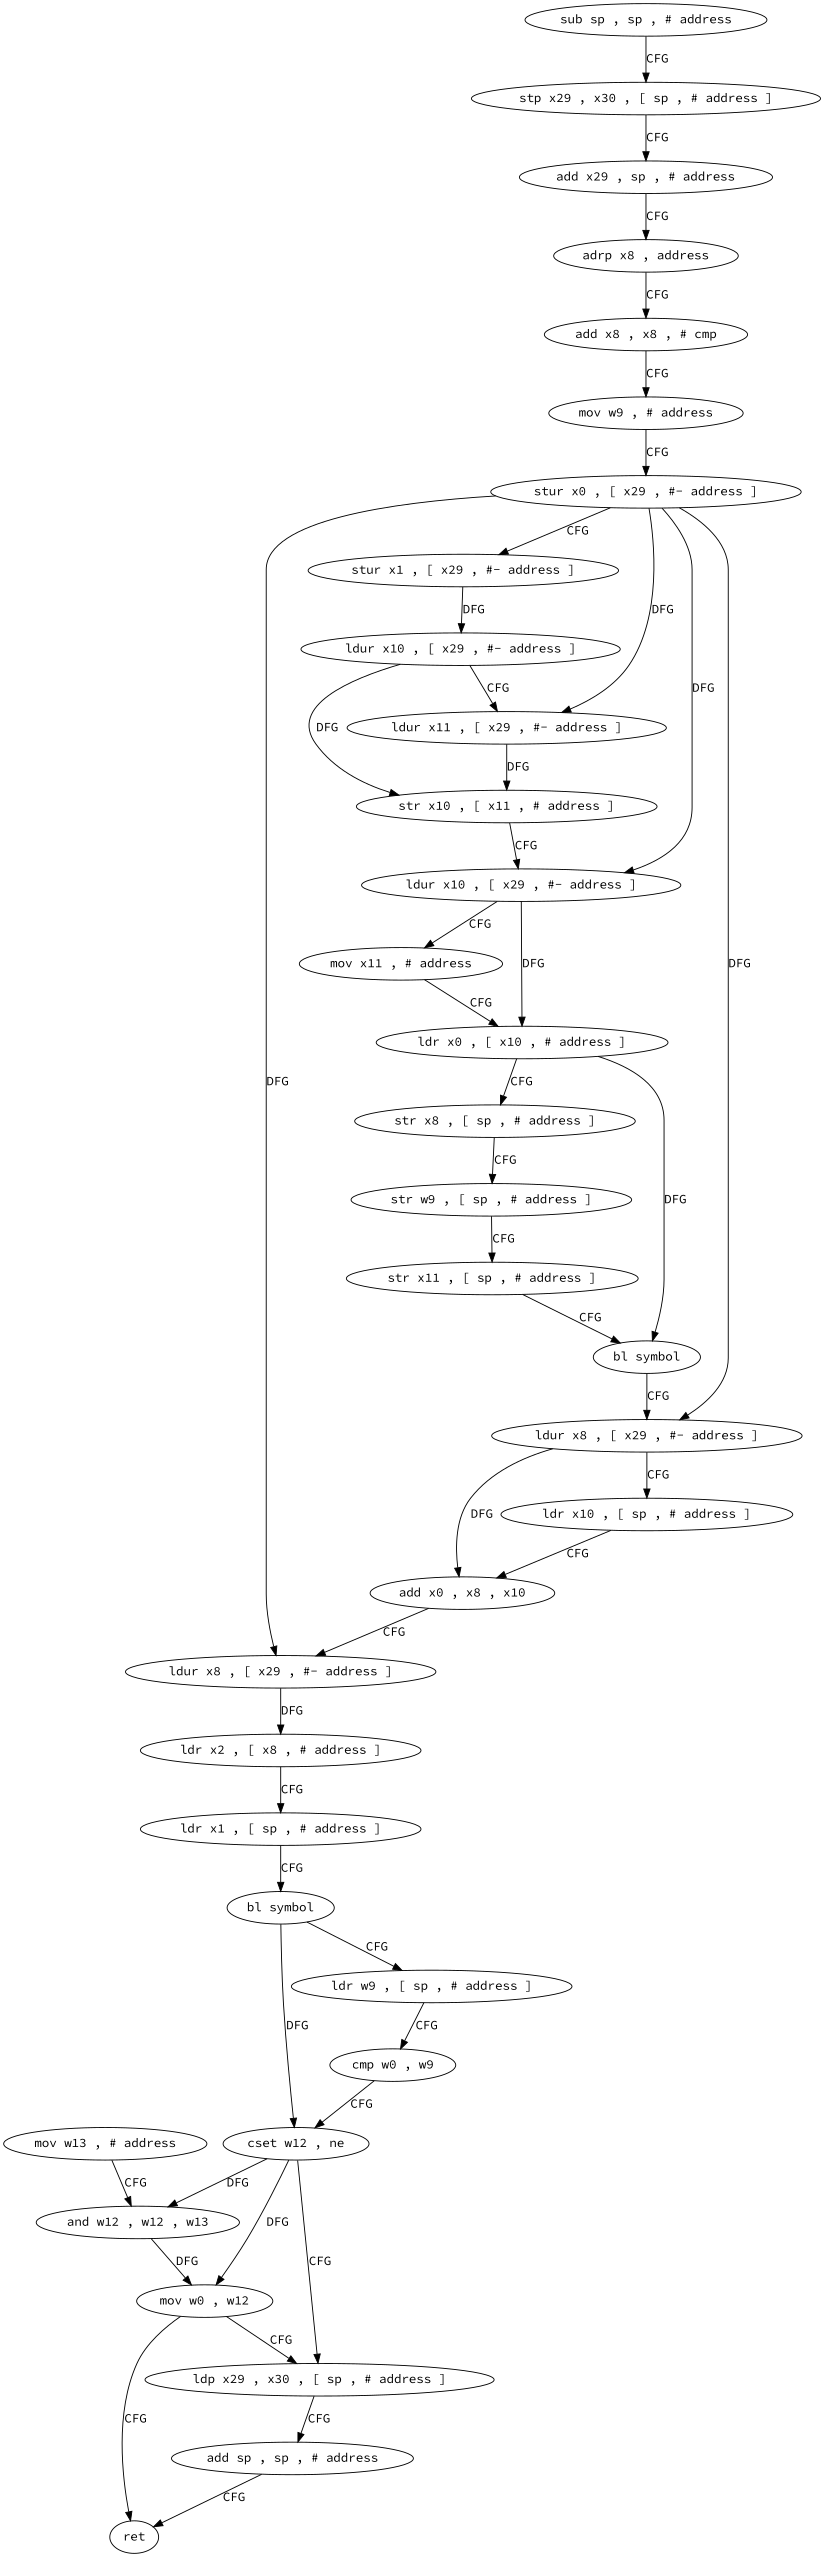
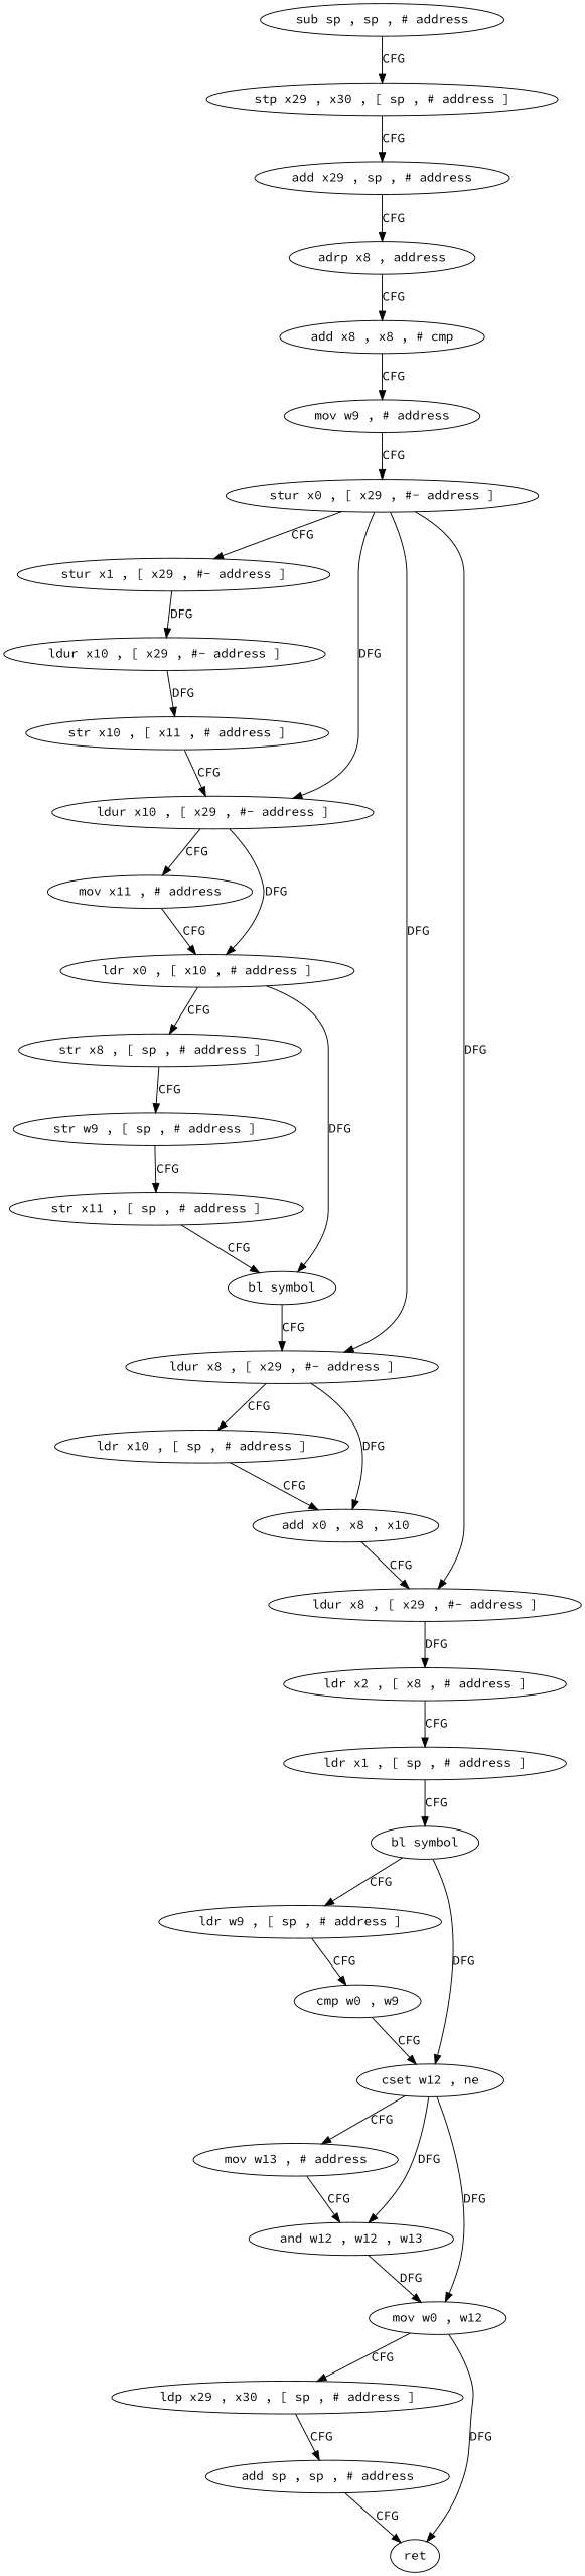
  digraph {
    fontname="Source Code Pro"
    node [fontname="Source Code Pro"]
    edge [fontname="Source Code Pro"]
    n1 [label="sub sp , sp , # address"]
    n2 [label="stp x29 , x30 , [ sp , # address ]"]
    n3 [label="add x29 , sp , # address"]
    n4 [label="adrp x8 , address"]
    n5 [label="add x8 , x8 , # cmp"]
    n6 [label="mov w9 , # address"]
    n7 [label="stur x0 , [ x29 , #- address ]"]
    n8 [label="stur x1 , [ x29 , #- address ]"]
-   n9 [label="ldur x11 , [ x29 , #- address ]"]
    n10 [label="ldur x10 , [ x29 , #- address ]"]
    n11 [label="ldur x8 , [ x29 , #- address ]"]
    n12 [label="ldur x8 , [ x29 , #- address ]"]
    n13 [label="ldur x10 , [ x29 , #- address ]"]
    n14 [label="str x10 , [ x11 , # address ]"]
    n15 [label="mov x11 , # address"]
    n16 [label="ldr x0 , [ x10 , # address ]"]
    n17 [label="ldr x10 , [ sp , # address ]"]
    n18 [label="add x0 , x8 , x10"]
    n19 [label="ldr x2 , [ x8 , # address ]"]
    n20 [label="str x8 , [ sp , # address ]"]
    n21 [label="bl symbol"]
    n22 [label="str w9 , [ sp , # address ]"]
    n23 [label="str x11 , [ sp , # address ]"]
    n24 [label="ldr x1 , [ sp , # address ]"]
    n25 [label="bl symbol"]
    n26 [label="ldr w9 , [ sp , # address ]"]
    n27 [label="cset w12 , ne"]
    n28 [label="cmp w0 , w9"]
    n29 [label="mov w13 , # address"]
    n30 [label="and w12 , w12 , w13"]
    n31 [label="mov w0 , w12"]
    n32 [label="ldp x29 , x30 , [ sp , # address ]"]
    n33 [label=ret]
    n34 [label="add sp , sp , # address"]
    n1 -> n2 [label=CFG]
    n2 -> n3 [label=CFG]
    n3 -> n4 [label=CFG]
    n4 -> n5 [label=CFG]
    n5 -> n6 [label=CFG]
    n6 -> n7 [label=CFG]
    n7 -> n8 [label=CFG]
-   n7 -> n9 [label=DFG]
    n7 -> n10 [label=DFG]
    n7 -> n11 [label=DFG]
    n7 -> n12 [label=DFG]
    n8 -> n13 [label=DFG]
-   n9 -> n14 [label=DFG]
    n10 -> n15 [label=CFG]
    n10 -> n16 [label=DFG]
    n11 -> n17 [label=CFG]
    n11 -> n18 [label=DFG]
    n12 -> n19 [label=DFG]
-   n13 -> n9 [label=CFG]
    n13 -> n14 [label=DFG]
    n14 -> n10 [label=CFG]
    n15 -> n16 [label=CFG]
    n16 -> n20 [label=CFG]
    n16 -> n21 [label=DFG]
    n17 -> n18 [label=CFG]
    n18 -> n12 [label=CFG]
    n19 -> n24 [label=CFG]
    n20 -> n22 [label=CFG]
    n21 -> n11 [label=CFG]
    n22 -> n23 [label=CFG]
    n23 -> n21 [label=CFG]
    n24 -> n25 [label=CFG]
    n25 -> n26 [label=CFG]
    n25 -> n27 [label=DFG]
    n26 -> n28 [label=CFG]
-   n27 -> n32 [label=CFG]
+   n27 -> n29 [label=CFG]
    n27 -> n30 [label=DFG]
    n27 -> n31 [label=DFG]
    n28 -> n27 [label=CFG]
    n29 -> n30 [label=CFG]
    n30 -> n31 [label=DFG]
    n31 -> n32 [label=CFG]
-   n31 -> n33 [label=CFG]
+   n31 -> n33 [label=DFG]
    n32 -> n34 [label=CFG]
    n34 -> n33 [label=CFG]
  }
